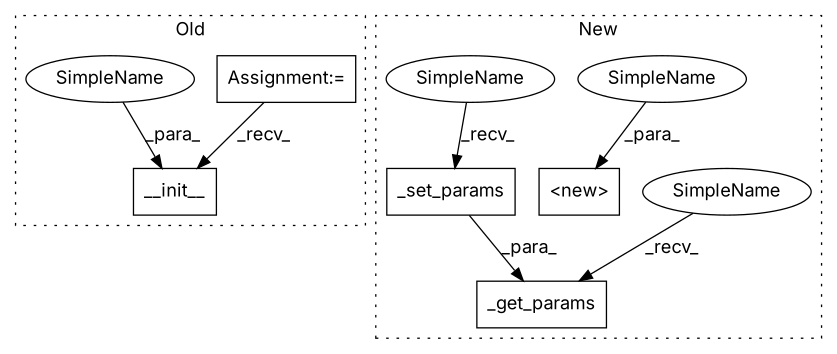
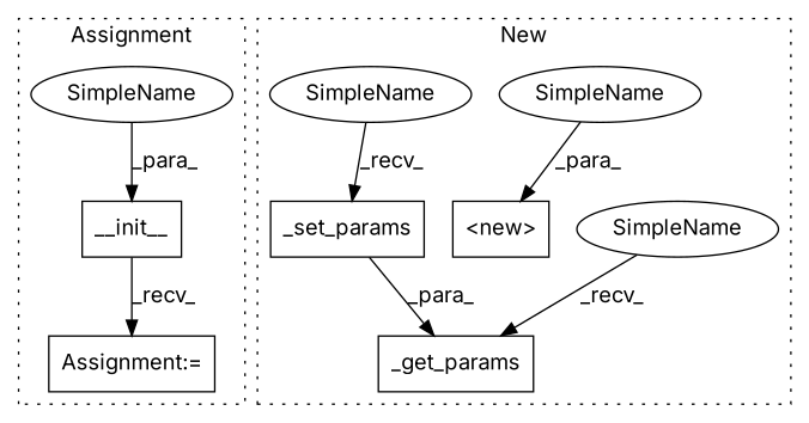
  digraph {
    fontname=Inter
    node [a=42 fontname=Inter l=4 shape=box]
    edge [fontname=Inter]
    n1 [a=32 l="9,1" label=__init__ s="979,1024"]
    n2 [a=7 l=2 label="Assignment:=" s=478]
    n3 [label=SimpleName s=988 shape=ellipse]
    n4 [a=32 l="12,1" label=_set_params s="997,1027"]
    n5 [a=32 l=13 label=_get_params s=1014]
    n6 [a=46 l="6,2" label="<new>" s="966,985"]
    n7 [label=SimpleName s=1009 shape=ellipse]
    n8 [label=SimpleName s=981 shape=ellipse]
    n9 [label=SimpleName s=992 shape=ellipse]
    subgraph cluster_1 {
-     label=Old
+     label=Assignment
      style=dotted
      n1
      n2
      n3
    }
    subgraph cluster_2 {
      label=New
      style=dotted
      n4
      n5
      n6
      n7
      n8
      n9
    }
-   n2 -> n1 [label=_recv_]
+   n1 -> n2 [label=_recv_]
    n3 -> n1 [label=_para_]
    n4 -> n5 [label=_para_]
    n7 -> n5 [label=_recv_]
    n8 -> n6 [label=_para_]
    n9 -> n4 [label=_recv_]
  }
